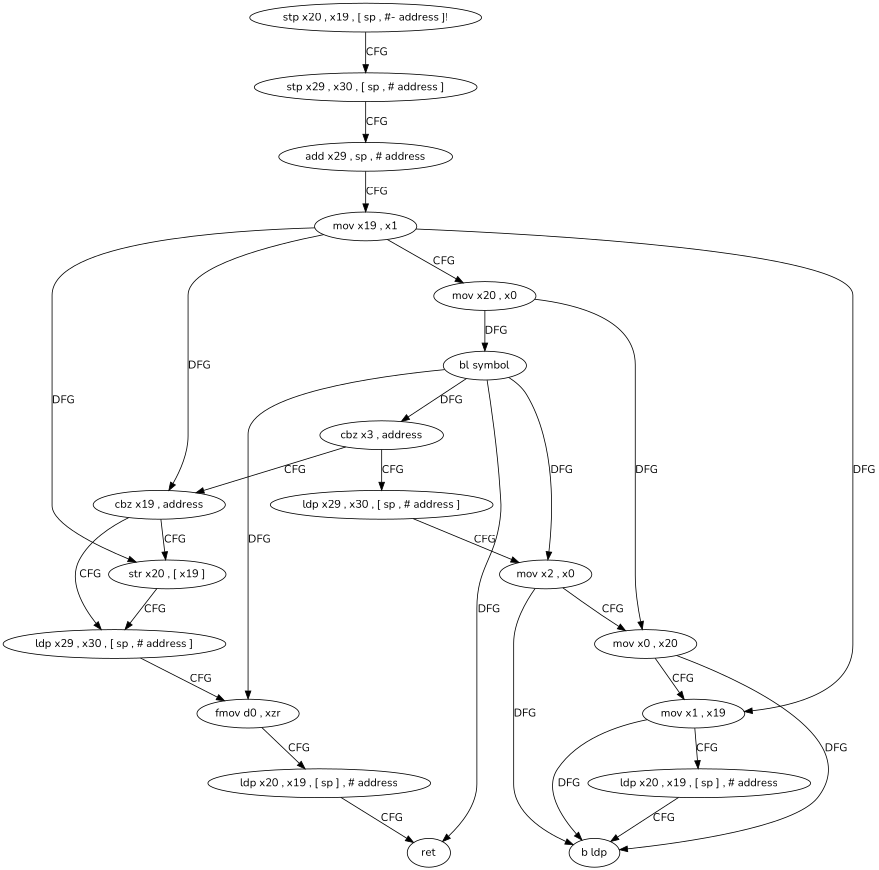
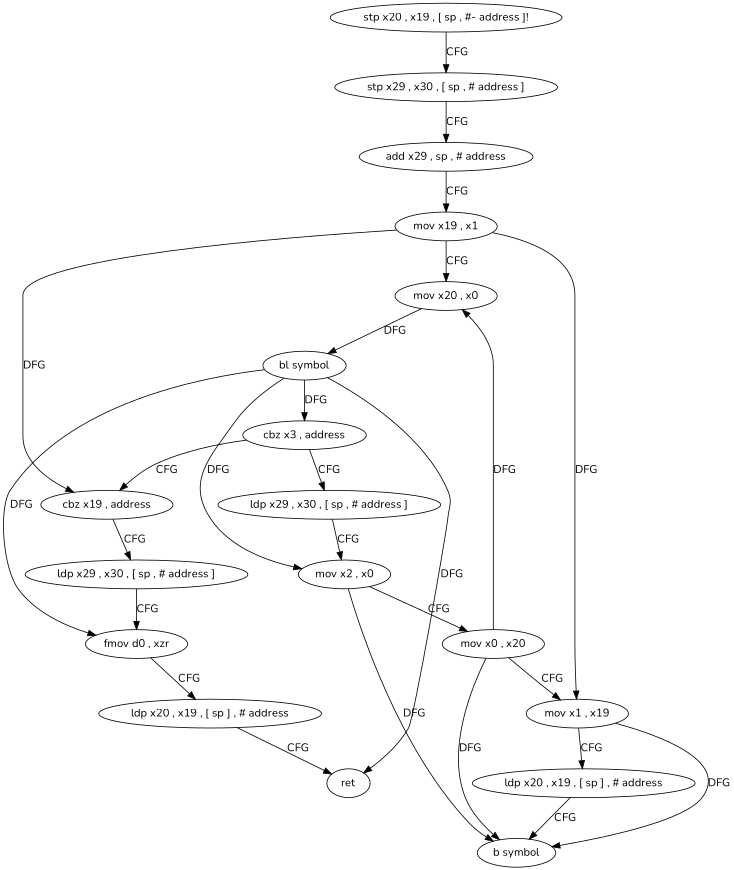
  digraph {
    fontname=Nunito
    node [fontname=Nunito]
    edge [fontname=Nunito]
    n1 [label="stp x20 , x19 , [ sp , #- address ]!"]
    n2 [label="stp x29 , x30 , [ sp , # address ]"]
    n3 [label="add x29 , sp , # address"]
    n4 [label="mov x19 , x1"]
    n5 [label="mov x20 , x0"]
    n6 [label="cbz x19 , address"]
-   n7 [label="str x20 , [ x19 ]"]
    n8 [label="mov x1 , x19"]
    n9 [label="bl symbol"]
    n10 [label="mov x0 , x20"]
    n11 [label="ldp x29 , x30 , [ sp , # address ]"]
-   n12 [label="b ldp"]
+   n12 [label="b symbol"]
    n13 [label="ldp x20 , x19 , [ sp ] , # address"]
    n14 [label="cbz x3 , address"]
    n15 [label="mov x2 , x0"]
    n16 [label="fmov d0 , xzr"]
    n17 [label=ret]
    n18 [label="ldp x29 , x30 , [ sp , # address ]"]
    n19 [label="ldp x20 , x19 , [ sp ] , # address"]
    n1 -> n2 [label=CFG]
    n2 -> n3 [label=CFG]
    n3 -> n4 [label=CFG]
    n4 -> n5 [label=CFG]
    n4 -> n6 [label=DFG]
-   n4 -> n7 [label=DFG]
    n4 -> n8 [label=DFG]
    n5 -> n9 [label=DFG]
-   n5 -> n10 [label=DFG]
-   n6 -> n7 [label=CFG]
+   n10 -> n5 [label=DFG]
    n6 -> n11 [label=CFG]
-   n7 -> n11 [label=CFG]
    n8 -> n12 [label=DFG]
    n8 -> n13 [label=CFG]
    n9 -> n14 [label=DFG]
    n9 -> n15 [label=DFG]
    n9 -> n16 [label=DFG]
    n9 -> n17 [label=DFG]
    n10 -> n8 [label=CFG]
    n10 -> n12 [label=DFG]
    n11 -> n16 [label=CFG]
    n13 -> n12 [label=CFG]
    n14 -> n6 [label=CFG]
    n14 -> n18 [label=CFG]
    n15 -> n10 [label=CFG]
    n15 -> n12 [label=DFG]
    n16 -> n19 [label=CFG]
    n18 -> n15 [label=CFG]
    n19 -> n17 [label=CFG]
  }
